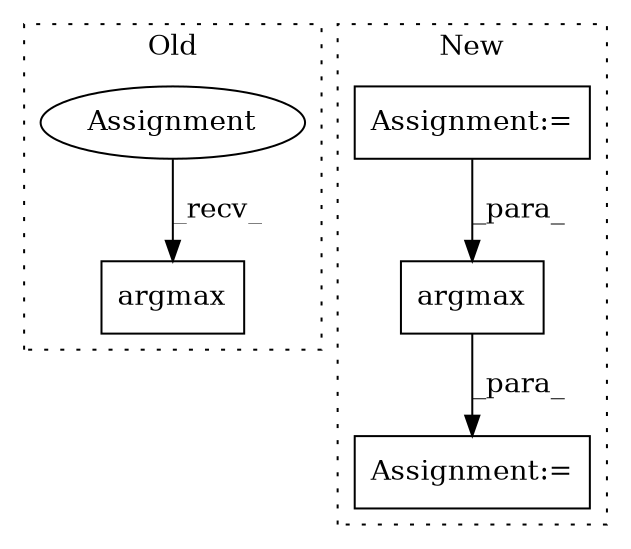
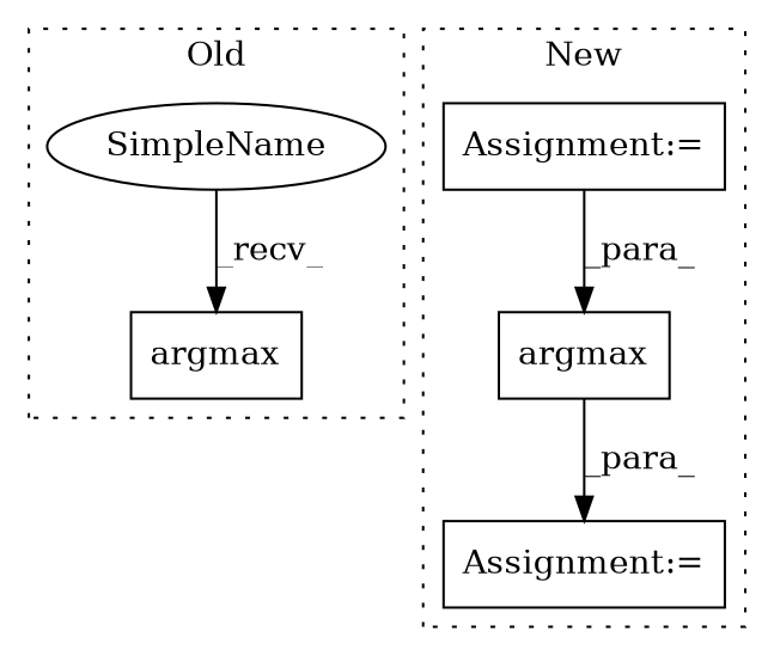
  digraph {
    node [a=32 l="7,1" shape=box]
    n1 [label=argmax s="1212,1309"]
-   n2 [a=42 l=5 label=Assignment s=1206 shape=ellipse]
+   n2 [a=42 l=5 label=SimpleName s=1206 shape=ellipse]
    n3 [label=argmax s="1256,1299"]
    n4 [a=7 l=1 label="Assignment:=" s=1249]
    n5 [a=7 l=1 label="Assignment:=" s=1203]
    subgraph cluster_1 {
      label=Old
      style=dotted
      n1
      n2
    }
    subgraph cluster_2 {
      label=New
      style=dotted
      n3
      n4
      n5
    }
    n2 -> n1 [label=_recv_]
    n3 -> n4 [label=_para_]
    n5 -> n3 [label=_para_]
  }
